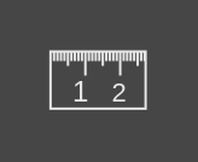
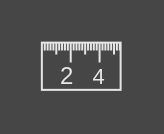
  <mxCell id="0" />
  <mxCell id="1" parent="0" />
- <mxCell id="2" value="1" style="strokeWidth=1;shadow=0;dashed=0;align=left;html=1;shape=mxgraph.mockup.misc.ruler2;dx=14.432;rulerOrient=up;unitSize=10;fontColor=#E6E6E6;spacingLeft=10.432;align=left;verticalAlign=middle;spacingBottom=0;spacingTop=10;spacingRight=0;spacing=0;strokeColor=#E6E6E6;fillColor=none;" vertex="1" parent="1"><mxGeometry x="20.43" y="20.81" width="39.38" height="23.62" as="geometry" /></mxCell>
+ <mxCell id="2" value="2" style="strokeWidth=1;shadow=0;dashed=0;align=left;html=1;shape=mxgraph.mockup.misc.ruler2;dx=14.432;rulerOrient=up;unitSize=10;fontColor=#E6E6E6;spacingLeft=10.432;align=left;verticalAlign=middle;spacingBottom=0;spacingTop=10;spacingRight=0;spacing=0;strokeColor=#E6E6E6;fillColor=none;" vertex="1" parent="1"><mxGeometry x="20.43" y="20.81" width="39.38" height="23.62" as="geometry" /></mxCell>
